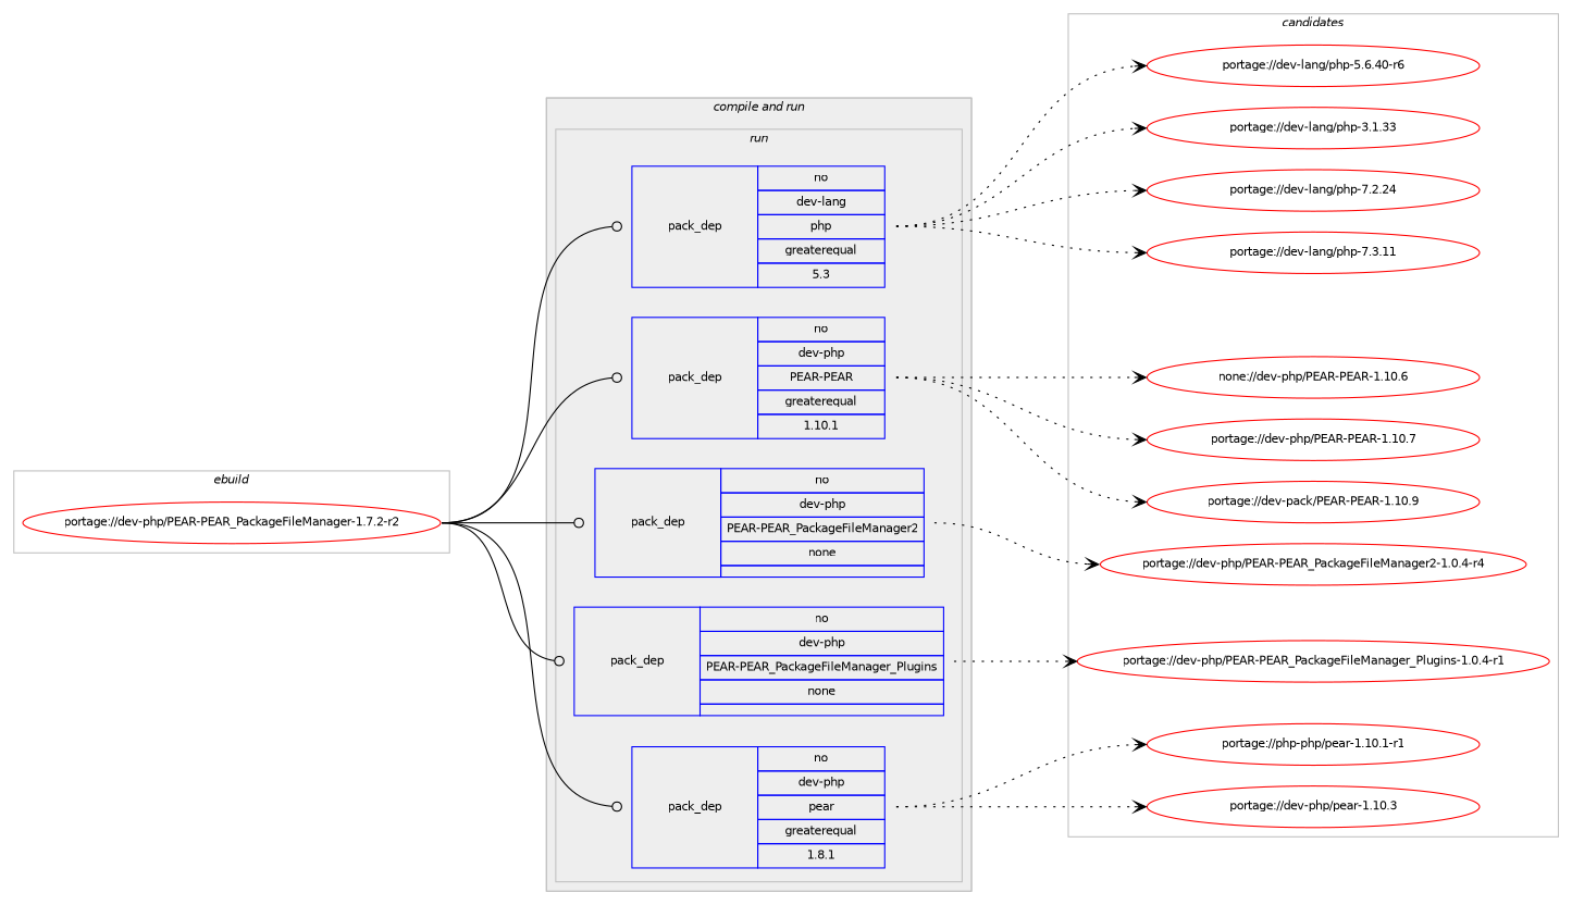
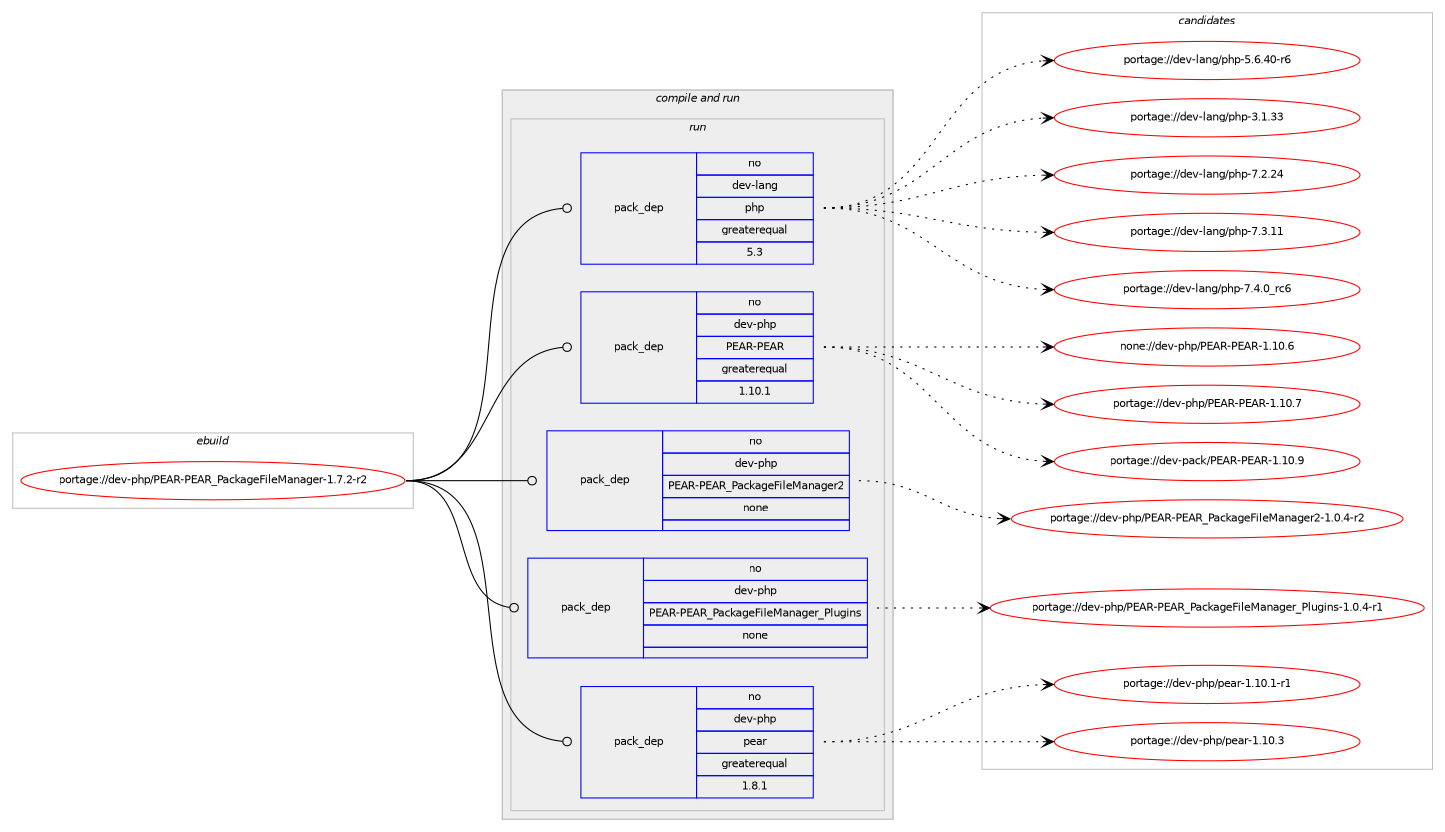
  digraph {
    compound=true
    concentrate=true
    fontname=Helvetica
    fontsize=10
    newrank=true
    rankdir=LR
    ranksep=1.5
    node [color=red fontname=Helvetica fontsize=10]
    edge [arrowhead=vee headport=w style=dotted tailport=e weight=100]
    n1 [label="portage://dev-php/PEAR-PEAR_PackageFileManager-1.7.2-r2" width=4]
    n2 [color=blue label=<<TABLE BORDER="0" CELLBORDER="1" CELLSPACING="0" CELLPADDING="4" WIDTH="220"><TR><TD ROWSPAN="6" CELLPADDING="30">pack_dep</TD></TR><TR><TD WIDTH="110">no</TD></TR><TR><TD>dev-lang</TD></TR><TR><TD>php</TD></TR><TR><TD>greaterequal</TD></TR><TR><TD>5.3</TD></TR></TABLE>> shape=none]
    n3 [color=blue label=<<TABLE BORDER="0" CELLBORDER="1" CELLSPACING="0" CELLPADDING="4" WIDTH="220"><TR><TD ROWSPAN="6" CELLPADDING="30">pack_dep</TD></TR><TR><TD WIDTH="110">no</TD></TR><TR><TD>dev-php</TD></TR><TR><TD>PEAR-PEAR</TD></TR><TR><TD>greaterequal</TD></TR><TR><TD>1.10.1</TD></TR></TABLE>> shape=none]
    n4 [color=blue label=<<TABLE BORDER="0" CELLBORDER="1" CELLSPACING="0" CELLPADDING="4" WIDTH="220"><TR><TD ROWSPAN="6" CELLPADDING="30">pack_dep</TD></TR><TR><TD WIDTH="110">no</TD></TR><TR><TD>dev-php</TD></TR><TR><TD>PEAR-PEAR_PackageFileManager2</TD></TR><TR><TD>none</TD></TR><TR><TD></TD></TR></TABLE>> shape=none]
    n5 [color=blue label=<<TABLE BORDER="0" CELLBORDER="1" CELLSPACING="0" CELLPADDING="4" WIDTH="220"><TR><TD ROWSPAN="6" CELLPADDING="30">pack_dep</TD></TR><TR><TD WIDTH="110">no</TD></TR><TR><TD>dev-php</TD></TR><TR><TD>PEAR-PEAR_PackageFileManager_Plugins</TD></TR><TR><TD>none</TD></TR><TR><TD></TD></TR></TABLE>> shape=none]
    n6 [color=blue label=<<TABLE BORDER="0" CELLBORDER="1" CELLSPACING="0" CELLPADDING="4" WIDTH="220"><TR><TD ROWSPAN="6" CELLPADDING="30">pack_dep</TD></TR><TR><TD WIDTH="110">no</TD></TR><TR><TD>dev-php</TD></TR><TR><TD>pear</TD></TR><TR><TD>greaterequal</TD></TR><TR><TD>1.8.1</TD></TR></TABLE>> shape=none]
    n7 [label="portage://dev-lang/php-5.6.40-r6" width=4]
    n8 [label="portage://dev-lang/php-3.1.33" width=4]
    n9 [label="portage://dev-lang/php-7.2.24" width=4]
    n10 [label="portage://dev-lang/php-7.3.11" width=4]
+   n11 [label="portage://dev-lang/php-7.4.0_rc6" width=4]
    n12 [label="none://dev-php/PEAR-PEAR-1.10.6" width=4]
    n13 [label="portage://dev-php/PEAR-PEAR-1.10.7" width=4]
    n14 [label="portage://dev-pack/PEAR-PEAR-1.10.9" width=4]
-   n15 [label="portage://dev-php/PEAR-PEAR_PackageFileManager2-1.0.4-r4" width=4]
+   n15 [label="portage://dev-php/PEAR-PEAR_PackageFileManager2-1.0.4-r2" width=4]
    n16 [label="portage://dev-php/PEAR-PEAR_PackageFileManager_Plugins-1.0.4-r1" width=4]
-   n17 [label="portage://php-php/pear-1.10.1-r1" width=4]
+   n17 [label="portage://dev-php/pear-1.10.1-r1" width=4]
    n18 [label="portage://dev-php/pear-1.10.3" width=4]
    subgraph cluster_1 {
      color=gray
      label=<<i>ebuild</i>>
      rank=same
      n1
    }
    subgraph cluster_2 {
      color=gray
      label=<<i>dependencies</i>>
      subgraph cluster_3 {
        color=gray
        fillcolor="#eeeeee"
        label=<<i>compile</i>>
        style=filled
      }
      subgraph cluster_4 {
        color=gray
        fillcolor="#eeeeee"
        label=<<i>compile and run</i>>
        style=filled
      }
      subgraph cluster_5 {
        color=gray
        fillcolor="#eeeeee"
        label=<<i>run</i>>
        style=filled
        subgraph sub_6 {
          color=gray
          fillcolor="#eeeeee"
          label=<<i>run</i>>
          style=filled
          n2
        }
        subgraph sub_7 {
          color=gray
          fillcolor="#eeeeee"
          label=<<i>run</i>>
          style=filled
          n3
        }
        subgraph sub_8 {
          color=gray
          fillcolor="#eeeeee"
          label=<<i>run</i>>
          style=filled
          n4
        }
        subgraph sub_9 {
          color=gray
          fillcolor="#eeeeee"
          label=<<i>run</i>>
          style=filled
          n5
        }
        subgraph sub_10 {
          color=gray
          fillcolor="#eeeeee"
          label=<<i>run</i>>
          style=filled
          n6
        }
      }
    }
    subgraph cluster_11 {
      color=gray
      label=<<i>candidates</i>>
      rank=same
      subgraph sub_12 {
        color=black
        label=<<i>candidates</i>>
        nodesep=1
        rank=same
        n7
        n8
        n9
        n10
+       n11
      }
      subgraph sub_13 {
        color=black
        label=<<i>candidates</i>>
        nodesep=1
        rank=same
        n12
        n13
        n14
      }
      subgraph sub_14 {
        color=black
        label=<<i>candidates</i>>
        nodesep=1
        rank=same
        n15
      }
      subgraph sub_15 {
        color=black
        label=<<i>candidates</i>>
        nodesep=1
        rank=same
        n16
      }
      subgraph sub_16 {
        color=black
        label=<<i>candidates</i>>
        nodesep=1
        rank=same
        n17
        n18
      }
    }
    n1 -> n2 [arrowhead=odot style=solid weight=20]
    n1 -> n3 [arrowhead=odot style=solid weight=20]
    n1 -> n4 [arrowhead=odot style=solid weight=20]
    n1 -> n5 [arrowhead=odot style=solid weight=20]
    n1 -> n6 [arrowhead=odot style=solid weight=20]
    n2 -> n7
    n2 -> n8
    n2 -> n9
    n2 -> n10
+   n2 -> n11
    n3 -> n12
    n3 -> n13
    n3 -> n14
    n4 -> n15
    n5 -> n16
    n6 -> n17
    n6 -> n18
  }
